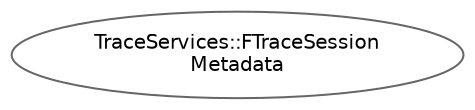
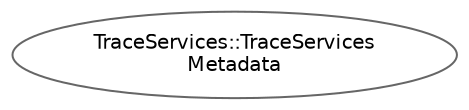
  digraph {
    rankdir=LR
-   n1 [color=grey40 fillcolor=white fontname=Helvetica fontsize=10 height=0.2 label="TraceServices::FTraceSession\lMetadata" shape=ellipse style=filled width=0.4]
+   n1 [color=grey40 fillcolor=white fontname=Helvetica fontsize=10 height=0.2 label="TraceServices::TraceServices\lMetadata" shape=ellipse style=filled width=0.4]
  }
